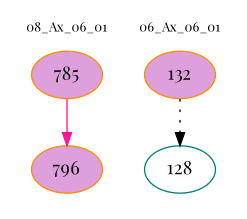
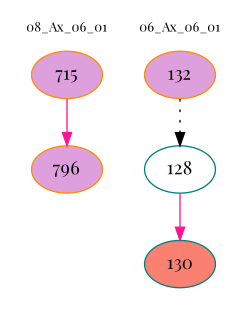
  digraph {
    fontname="Playfair Display"
    node [color=darkorange fillcolor=plum fontname="Playfair Display" style=filled]
    edge [color=deeppink fontname="Playfair Display" style=solid]
-   n1 [label=785]
+   n1 [label=715]
    n2 [label=796]
    n3 [color=teal fillcolor=white label=128]
    n4 [label=132]
+   n5 [color=teal fillcolor=salmon label=130]
    subgraph cluster_1 {
      color=white
      fontsize=10
      label="08_Ax_06_01"
      n1
      n2
    }
    subgraph cluster_2 {
      color=white
      fontsize=10
      label="06_Ax_06_01"
      n3
      n4
+     n5
    }
    n1 -> n2
+   n3 -> n5
    n4 -> n3 [color=black style=dotted]
  }
